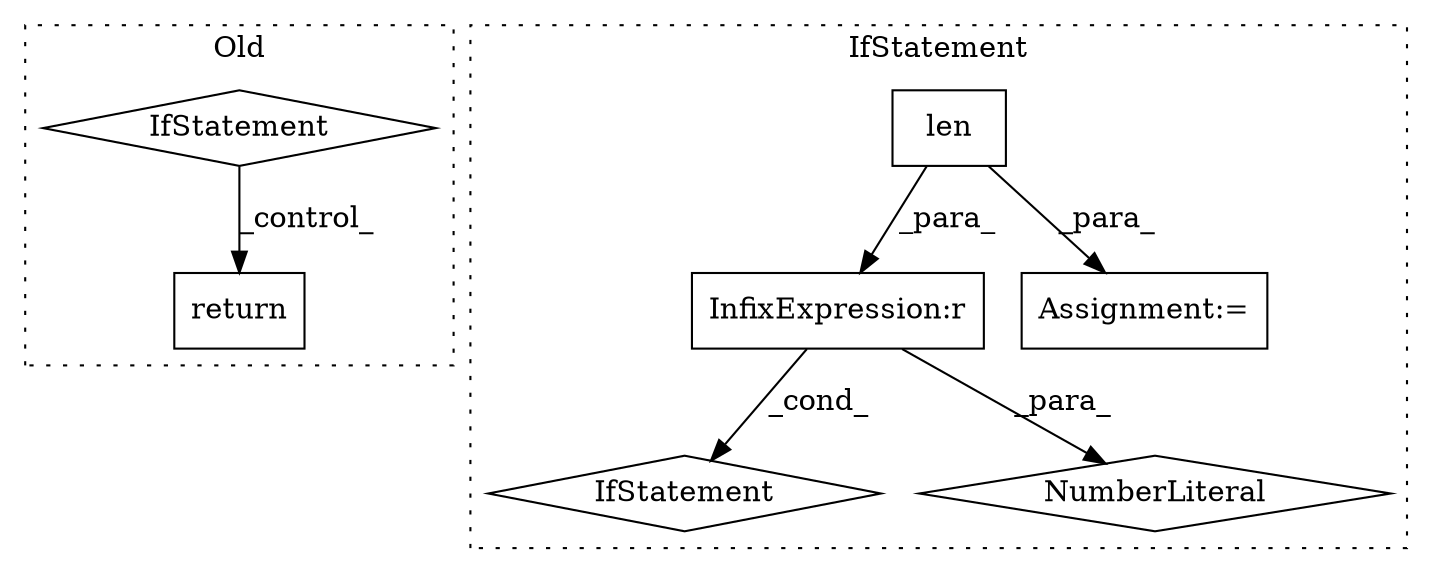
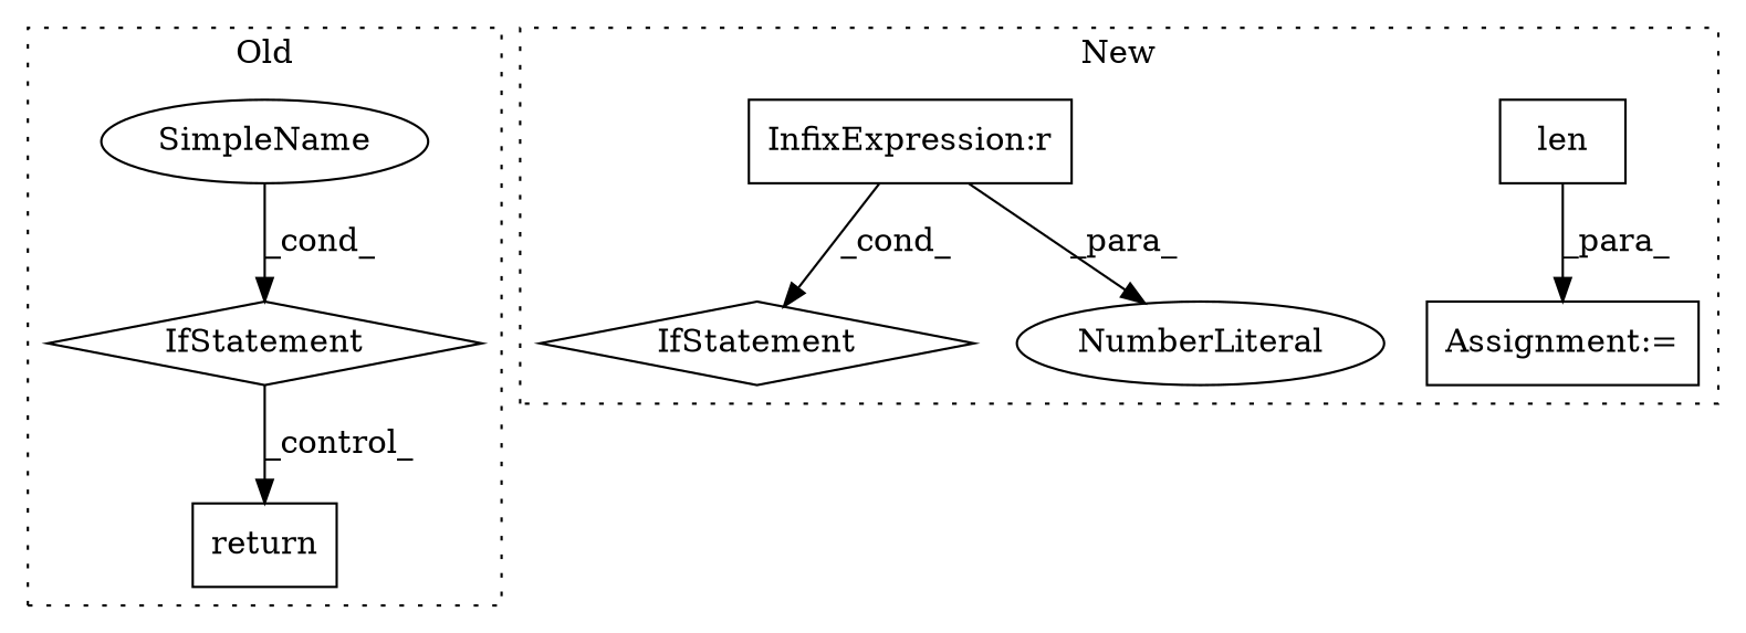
  digraph {
    node [a=25 l="4,2" shape=box]
    n1 [label=IfStatement s="2381,2401" shape=diamond]
+   n2 [a=42 l=16 label=SimpleName s=2385 shape=ellipse]
    n3 [a=41 l=14 label=return s=2497]
    n4 [a=32 l="4,1" label=len s="2550,2565"]
    n5 [label=IfStatement s="2546,2570" shape=diamond]
    n6 [a=27 l=3 label="InfixExpression:r" s=2566]
-   n7 [a=34 l=1 label=NumberLiteral s=2569 shape=diamond]
+   n7 [a=34 l=1 label=NumberLiteral s=2569 shape=ellipse]
    n8 [a=7 l=1 label="Assignment:=" s=2317]
    subgraph cluster_1 {
      label=Old
      style=dotted
      n1
+     n2
      n3
    }
    subgraph cluster_2 {
-     label=IfStatement
+     label=New
      style=dotted
      n4
      n5
      n6
      n7
      n8
    }
    n1 -> n3 [label=_control_]
-   n4 -> n6 [label=_para_]
+   n2 -> n1 [label=_cond_]
    n4 -> n8 [label=_para_]
    n6 -> n5 [label=_cond_]
    n6 -> n7 [label=_para_]
  }
